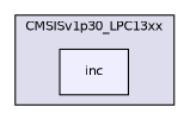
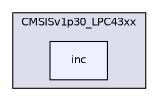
  digraph {
    compound=true
    n1 [fillcolor="#eeeeff" fontname=Helvetica fontsize=10 label=inc pencolor=black shape=box style=filled]
    subgraph cluster_1 {
      bgcolor="#ddddee"
      fontname=Helvetica
      fontsize=10
-     label=CMSISv1p30_LPC13xx
+     label=CMSISv1p30_LPC43xx
      pencolor=black
      n1
    }
  }
